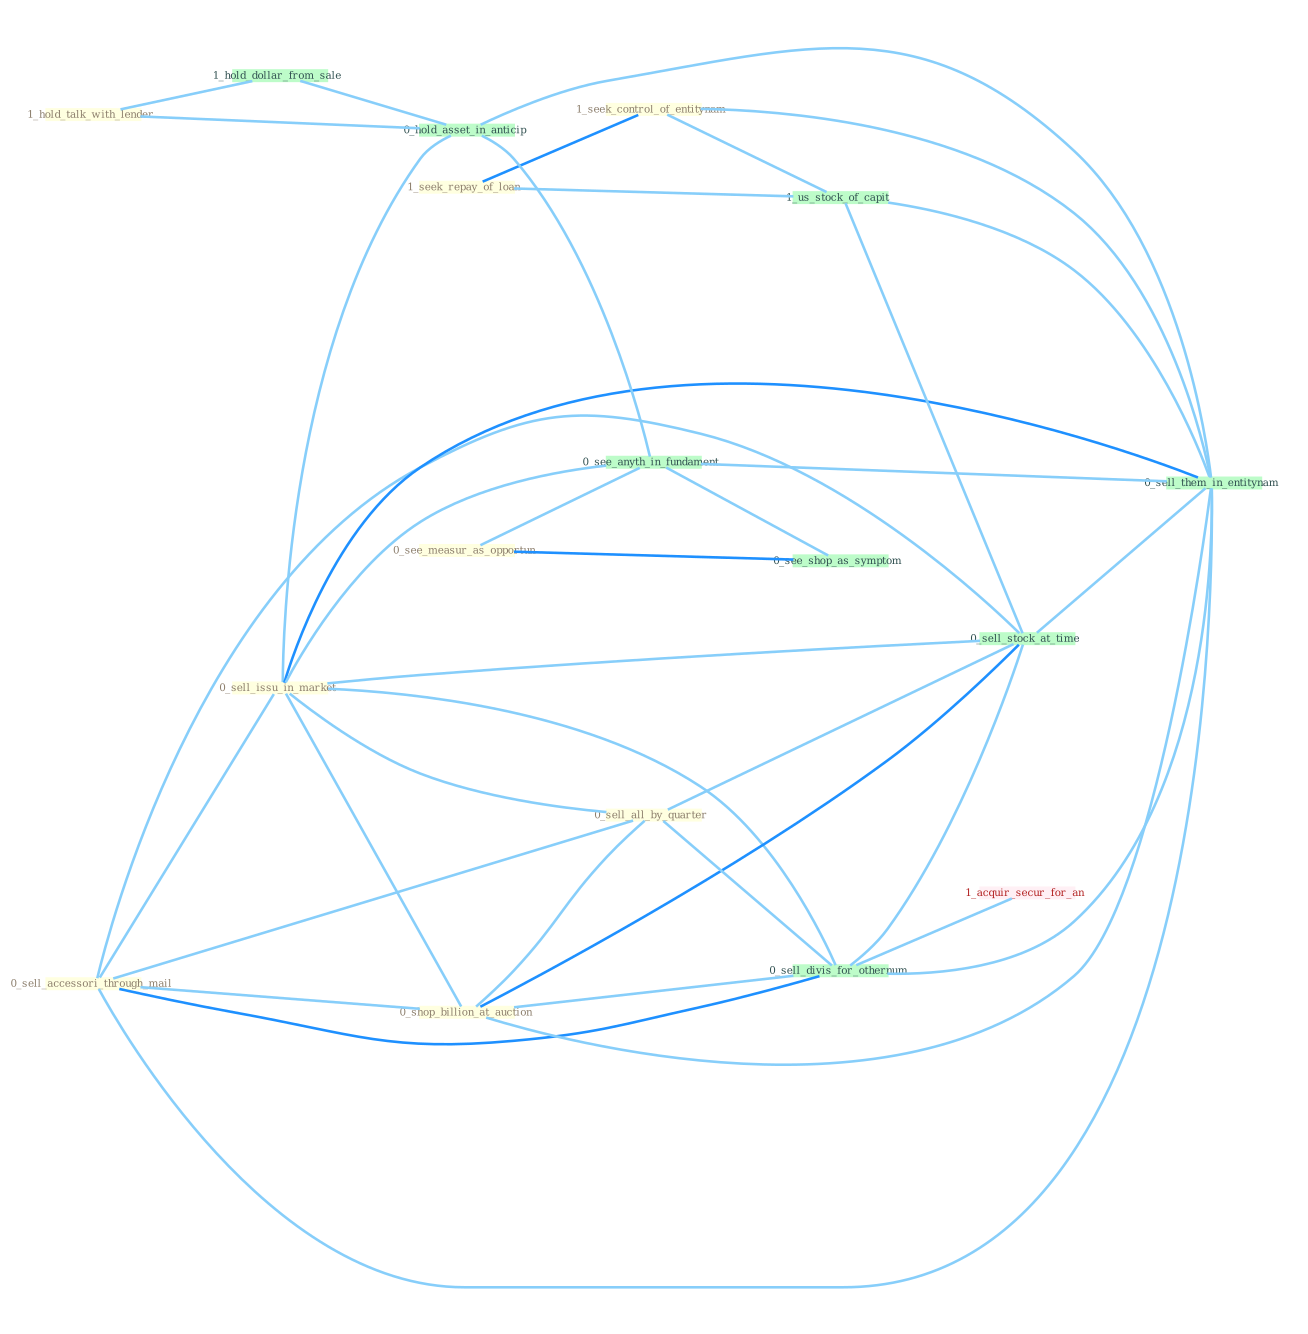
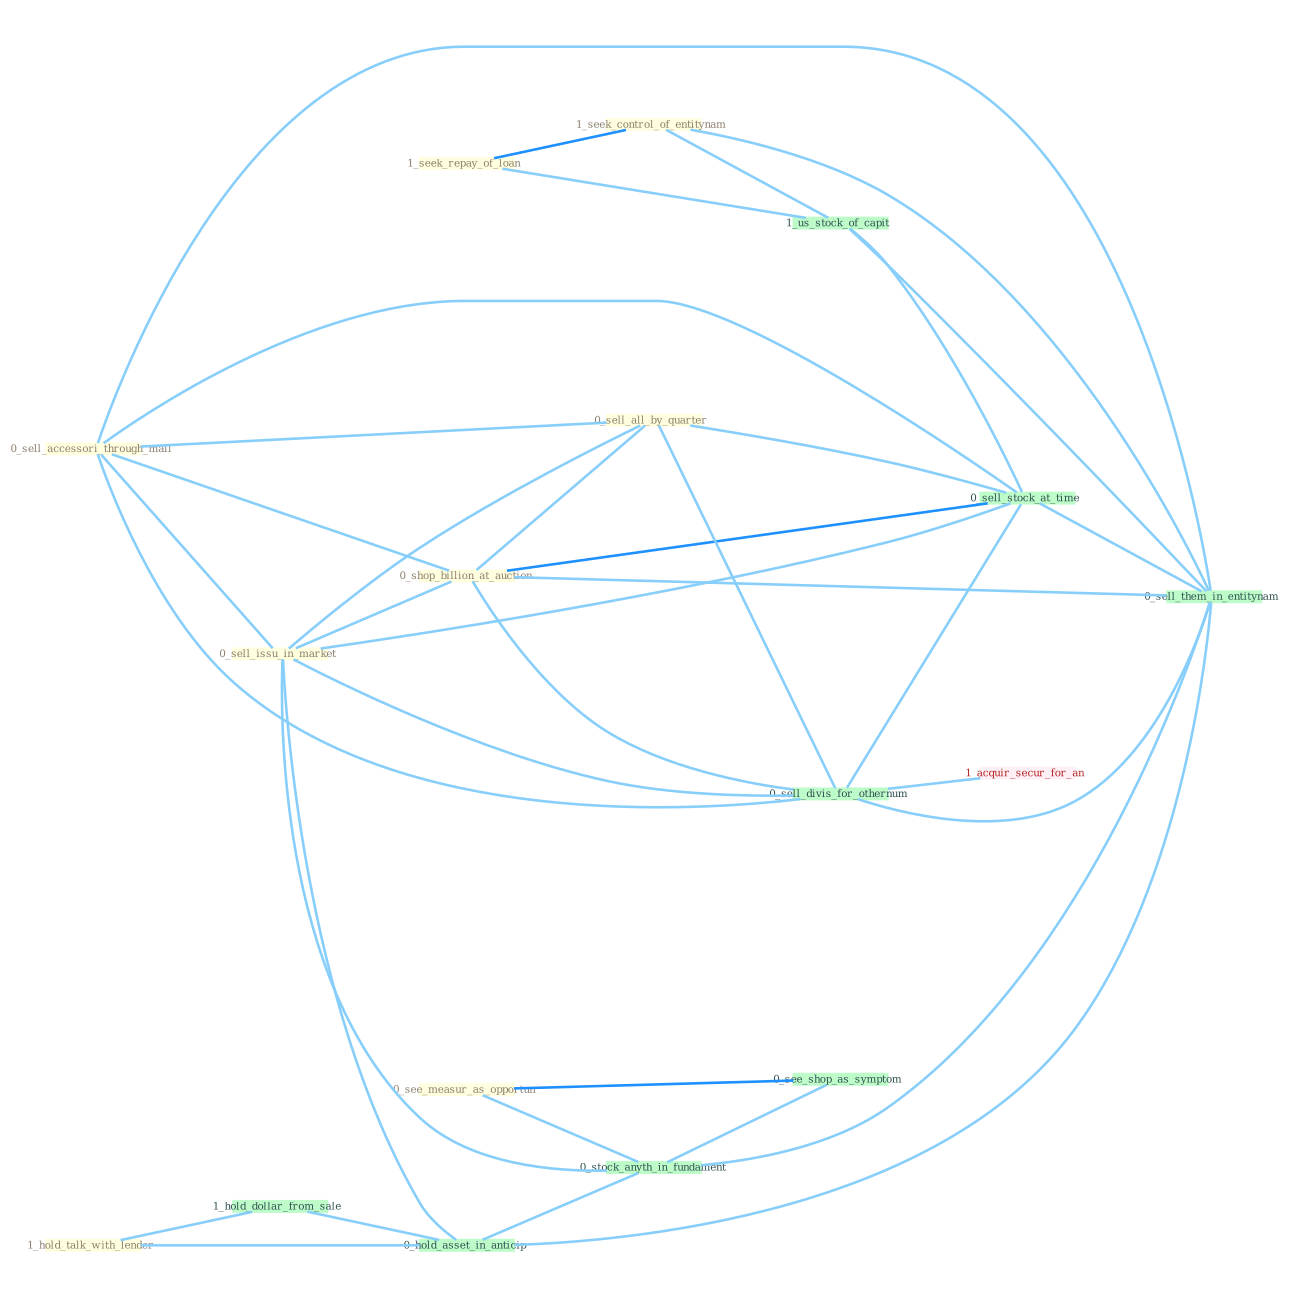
  graph {
    rankdir=LR
    node [color="#ffffe0" fixedsize=true fontcolor="#8b7d6b" fontsize=4 shape=polygon style=filled]
    edge [color="#87cefa" w=1]
    "1_seek_repay_of_loan " [height=.06 width=.5]
    "1_hold_talk_with_lender " [height=.06 width=.5]
    "0_sell_accessori_through_mail " [height=.06 width=.5]
    "0_see_measur_as_opportun " [height=.06 width=.5]
    "0_sell_issu_in_market " [height=.06 width=.5]
    "1_seek_control_of_entitynam " [height=.06 width=.5]
    n7 [height=.06 label="0_shop_billion_at_auction" width=.5]
    "0_sell_all_by_quarter " [height=.06 width=.5]
    "1_acquir_secur_for_an " [color="#fff0f5" fontcolor="#b22222" height=.06 width=.5]
    "1_us_stock_of_capit " [color="#BDFCC9" fontcolor="#2f4f4f" height=.06 width=.5]
    "1_hold_dollar_from_sale " [color="#BDFCC9" fontcolor="#2f4f4f" height=.06 width=.5]
    "0_hold_asset_in_anticip " [color="#BDFCC9" fontcolor="#2f4f4f" height=.06 width=.5]
    "0_sell_divis_for_othernum " [color="#BDFCC9" fontcolor="#2f4f4f" height=.06 width=.5]
    "0_sell_stock_at_time " [color="#BDFCC9" fontcolor="#2f4f4f" height=.06 width=.5]
    "0_sell_them_in_entitynam " [color="#BDFCC9" fontcolor="#2f4f4f" height=.06 width=.5]
-   "0_see_anyth_in_fundament " [color="#BDFCC9" fontcolor="#2f4f4f" height=.06 width=.5]
+   "0_see_anyth_in_fundament " [color="#BDFCC9" fontcolor="#2f4f4f" height=.06 width=.5 label="0_stock_anyth_in_fundament"]
    "0_see_shop_as_symptom " [color="#BDFCC9" fontcolor="#2f4f4f" height=.06 width=.5]
    subgraph sub_1 {
      "1_seek_repay_of_loan "
      "1_hold_talk_with_lender "
      "0_sell_accessori_through_mail "
      "0_see_measur_as_opportun "
      "0_sell_issu_in_market "
      "1_seek_control_of_entitynam "
      n7
      "0_sell_all_by_quarter "
    }
    subgraph sub_2 {
      "1_acquir_secur_for_an "
    }
    "1_seek_repay_of_loan " -- "1_seek_control_of_entitynam " [color="#1e90ff" w=2]
    "1_seek_repay_of_loan " -- "1_us_stock_of_capit "
    "1_hold_talk_with_lender " -- "1_hold_dollar_from_sale "
    "1_hold_talk_with_lender " -- "0_hold_asset_in_anticip "
    "0_sell_accessori_through_mail " -- "0_sell_issu_in_market "
    "0_sell_accessori_through_mail " -- n7
    "0_sell_accessori_through_mail " -- "0_sell_all_by_quarter "
-   "0_sell_accessori_through_mail " -- "0_sell_divis_for_othernum " [color="#1e90ff"]
+   "0_sell_accessori_through_mail " -- "0_sell_divis_for_othernum "
    "0_sell_accessori_through_mail " -- "0_sell_stock_at_time "
    "0_sell_accessori_through_mail " -- "0_sell_them_in_entitynam "
    "0_see_measur_as_opportun " -- "0_see_anyth_in_fundament "
    "0_see_measur_as_opportun " -- "0_see_shop_as_symptom " [color="#1e90ff" w=2]
    "0_sell_issu_in_market " -- n7
    "0_sell_issu_in_market " -- "0_sell_all_by_quarter "
    "0_sell_issu_in_market " -- "0_hold_asset_in_anticip "
    "0_sell_issu_in_market " -- "0_sell_divis_for_othernum "
    "0_sell_issu_in_market " -- "0_sell_stock_at_time "
-   "0_sell_issu_in_market " -- "0_sell_them_in_entitynam " [color="#1e90ff" w=2]
    "0_sell_issu_in_market " -- "0_see_anyth_in_fundament "
    "1_seek_control_of_entitynam " -- "1_us_stock_of_capit "
    "1_seek_control_of_entitynam " -- "0_sell_them_in_entitynam "
    n7 -- "0_sell_all_by_quarter "
    n7 -- "0_sell_divis_for_othernum "
    n7 -- "0_sell_stock_at_time " [color="#1e90ff" w=2]
    n7 -- "0_sell_them_in_entitynam "
    "0_sell_all_by_quarter " -- "0_sell_divis_for_othernum "
    "0_sell_all_by_quarter " -- "0_sell_stock_at_time "
    "1_us_stock_of_capit " -- "0_sell_stock_at_time "
    "1_us_stock_of_capit " -- "0_sell_them_in_entitynam "
    "1_hold_dollar_from_sale " -- "0_hold_asset_in_anticip "
    "0_hold_asset_in_anticip " -- "0_sell_them_in_entitynam "
    "0_hold_asset_in_anticip " -- "0_see_anyth_in_fundament "
    "0_sell_divis_for_othernum " -- "1_acquir_secur_for_an "
    "0_sell_divis_for_othernum " -- "0_sell_stock_at_time "
    "0_sell_divis_for_othernum " -- "0_sell_them_in_entitynam "
    "0_sell_stock_at_time " -- "0_sell_them_in_entitynam "
    "0_see_anyth_in_fundament " -- "0_sell_them_in_entitynam "
    "0_see_anyth_in_fundament " -- "0_see_shop_as_symptom "
  }
